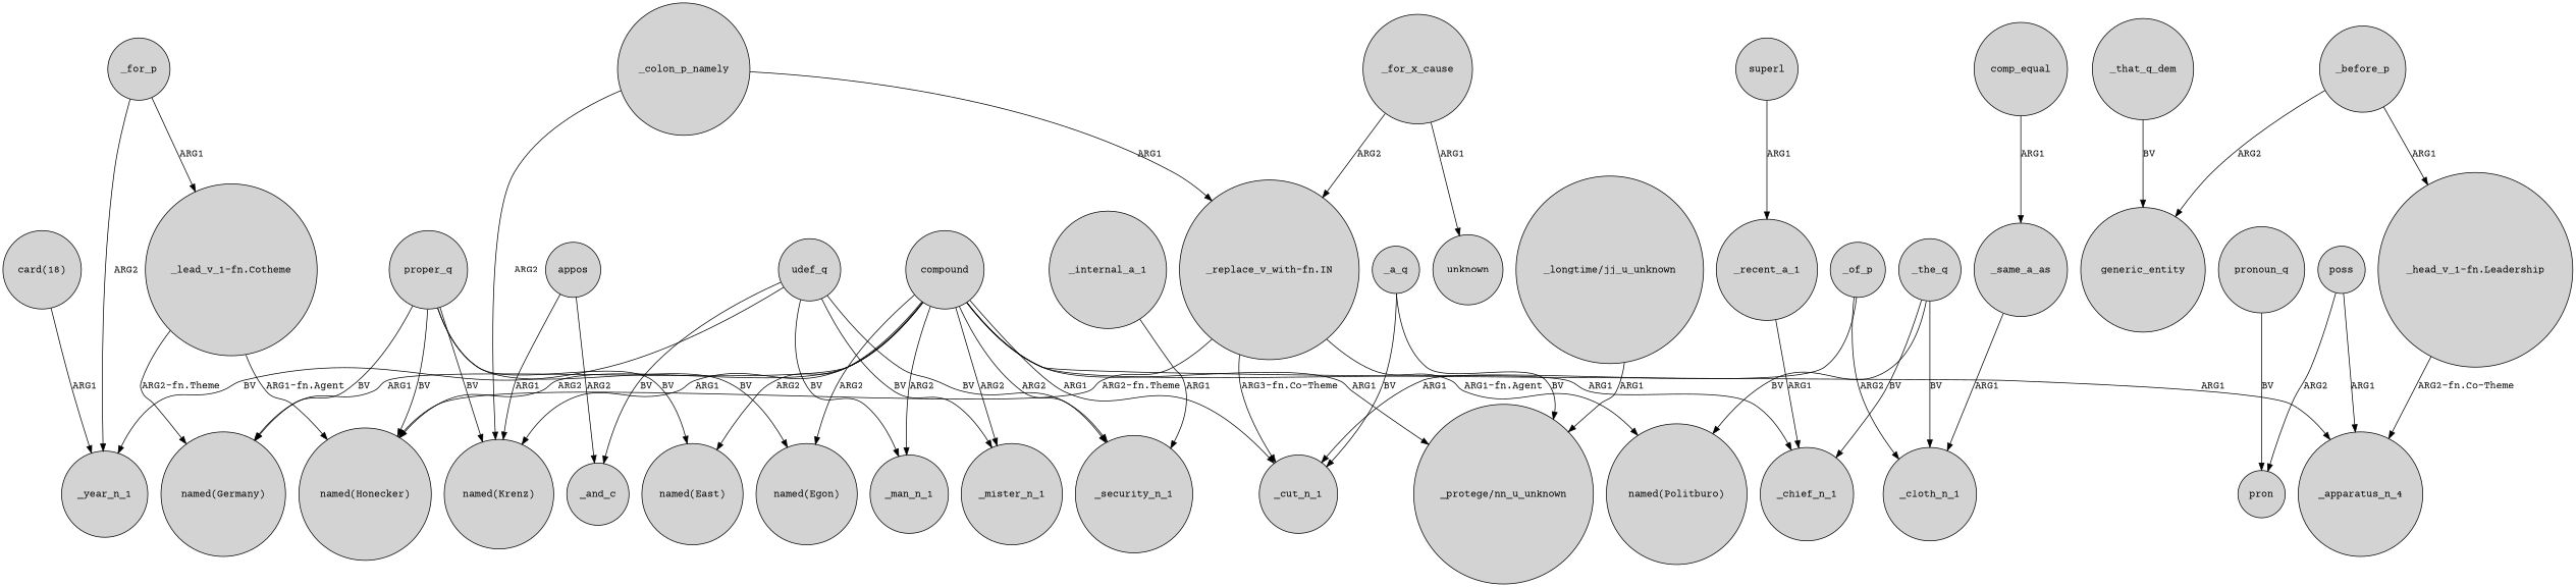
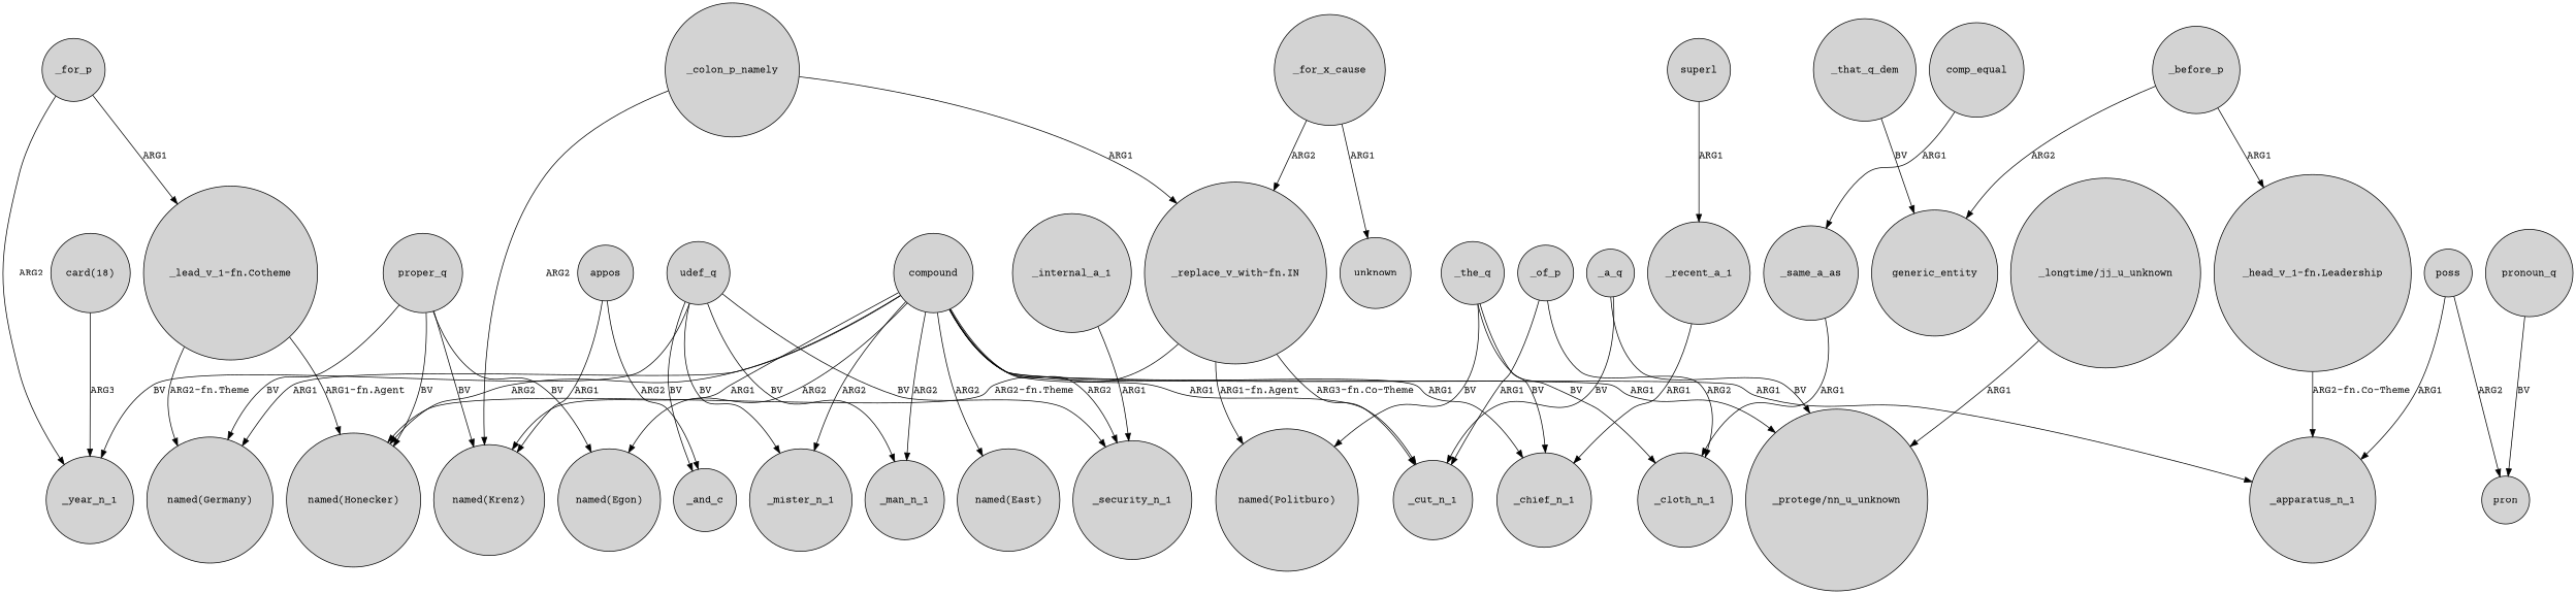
  digraph {
    fontname="Courier Prime"
    node [fontname="Courier Prime" shape=circle style=filled]
    edge [fontname="Courier Prime"]
    "_lead_v_1-fn.Cotheme"
    "named(Honecker)"
    "named(Germany)"
    "_head_v_1-fn.Leadership"
-   _apparatus_n_1 [label=_apparatus_n_4]
+   _apparatus_n_1
    _the_q
    "named(Politburo)"
    _chief_n_1
    _cloth_n_1
    "_replace_v_with-fn.IN"
    _cut_n_1
    proper_q
    "named(Egon)"
    "named(Krenz)"
    "named(East)"
    _for_p
    _year_n_1
    poss
    pron
    _a_q
    "_protege/nn_u_unknown"
    _that_q_dem
    generic_entity
    compound
    _mister_n_1
    _security_n_1
    _man_n_1
    _for_x_cause
    unknown
    _before_p
    udef_q
    _and_c
    superl
    _recent_a_1
    pronoun_q
    appos
    comp_equal
    _same_a_as
    _colon_p_namely
    "_longtime/jj_u_unknown"
    "card(18)"
    _of_p
    _internal_a_1
    "_lead_v_1-fn.Cotheme" -> "named(Honecker)" [label="ARG1-fn.Agent"]
    "_lead_v_1-fn.Cotheme" -> "named(Germany)" [label="ARG2-fn.Theme"]
    "_head_v_1-fn.Leadership" -> _apparatus_n_1 [label="ARG2-fn.Co-Theme"]
    _the_q -> "named(Politburo)" [label=BV]
    _the_q -> _chief_n_1 [label=BV]
    _the_q -> _cloth_n_1 [label=BV]
    "_replace_v_with-fn.IN" -> "named(Honecker)" [label="ARG2-fn.Theme"]
    "_replace_v_with-fn.IN" -> "named(Politburo)" [label="ARG1-fn.Agent"]
    "_replace_v_with-fn.IN" -> _cut_n_1 [label="ARG3-fn.Co-Theme"]
    proper_q -> "named(Honecker)" [label=BV]
    proper_q -> "named(Germany)" [label=BV]
    proper_q -> "named(Egon)" [label=BV]
    proper_q -> "named(Krenz)" [label=BV]
-   proper_q -> "named(East)" [label=BV]
    _for_p -> "_lead_v_1-fn.Cotheme" [label=ARG1]
    _for_p -> _year_n_1 [label=ARG2]
    poss -> _apparatus_n_1 [label=ARG1]
    poss -> pron [label=ARG2]
    _a_q -> _cut_n_1 [label=BV]
    _a_q -> "_protege/nn_u_unknown" [label=BV]
    _that_q_dem -> generic_entity [label=BV]
    compound -> "named(Honecker)" [label=ARG2]
    compound -> "named(Germany)" [label=ARG1]
    compound -> _apparatus_n_1 [label=ARG1]
    compound -> _chief_n_1 [label=ARG1]
    compound -> _cut_n_1 [label=ARG1]
    compound -> "named(Egon)" [label=ARG2]
    compound -> "named(Krenz)" [label=ARG1]
    compound -> "named(East)" [label=ARG2]
    compound -> "_protege/nn_u_unknown" [label=ARG1]
    compound -> _mister_n_1 [label=ARG2]
    compound -> _security_n_1 [label=ARG2]
    compound -> _man_n_1 [label=ARG2]
    _for_x_cause -> "_replace_v_with-fn.IN" [label=ARG2]
    _for_x_cause -> unknown [label=ARG1]
    _before_p -> "_head_v_1-fn.Leadership" [label=ARG1]
    _before_p -> generic_entity [label=ARG2]
    udef_q -> _year_n_1 [label=BV]
    udef_q -> _mister_n_1 [label=BV]
    udef_q -> _security_n_1 [label=BV]
    udef_q -> _man_n_1 [label=BV]
    udef_q -> _and_c [label=BV]
    superl -> _recent_a_1 [label=ARG1]
    _recent_a_1 -> _chief_n_1 [label=ARG1]
    pronoun_q -> pron [label=BV]
    appos -> "named(Krenz)" [label=ARG1]
    appos -> _and_c [label=ARG2]
    comp_equal -> _same_a_as [label=ARG1]
    _same_a_as -> _cloth_n_1 [label=ARG1]
    _colon_p_namely -> "_replace_v_with-fn.IN" [label=ARG1]
    _colon_p_namely -> "named(Krenz)" [label=ARG2]
    "_longtime/jj_u_unknown" -> "_protege/nn_u_unknown" [label=ARG1]
-   "card(18)" -> _year_n_1 [label=ARG1]
+   "card(18)" -> _year_n_1 [label=ARG3]
    _of_p -> _cloth_n_1 [label=ARG2]
    _of_p -> _cut_n_1 [label=ARG1]
    _internal_a_1 -> _security_n_1 [label=ARG1]
  }
